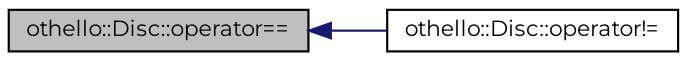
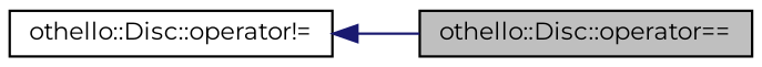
  digraph {
    rankdir=LR
    fontname=Montserrat
    node [color=black fontname=Montserrat fontsize=10 shape=record style=filled]
    n1 [fillcolor=grey75 fontcolor=black height=0.2 label="othello::Disc::operator==" width=0.4]
    n2 [fillcolor=white height=0.2 label="othello::Disc::operator!=" width=0.4]
-   n1 -> n2 [color=midnightblue dir=back fontname=Montserrat fontsize=10 labelfontname=Helvetica labelfontsize=10 style=solid]
+   n2 -> n1 [color=midnightblue dir=back fontname=Montserrat fontsize=10 labelfontname=Helvetica labelfontsize=10 style=solid]
  }
